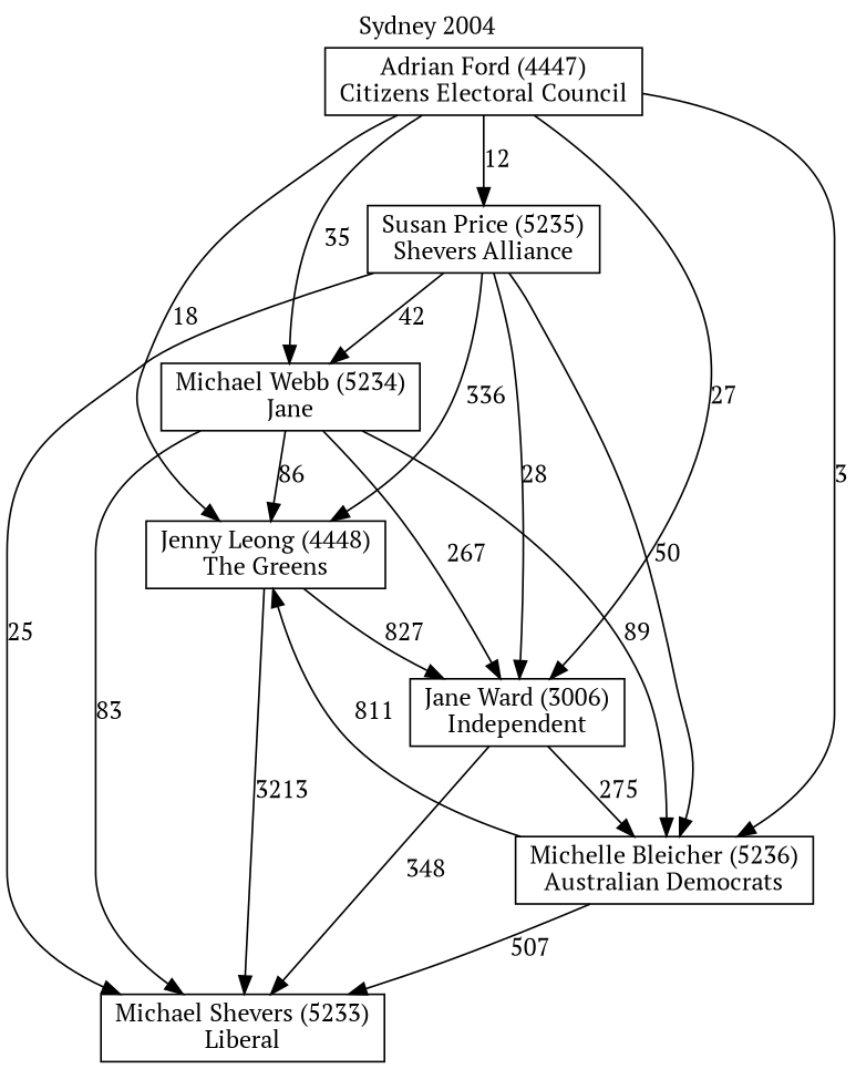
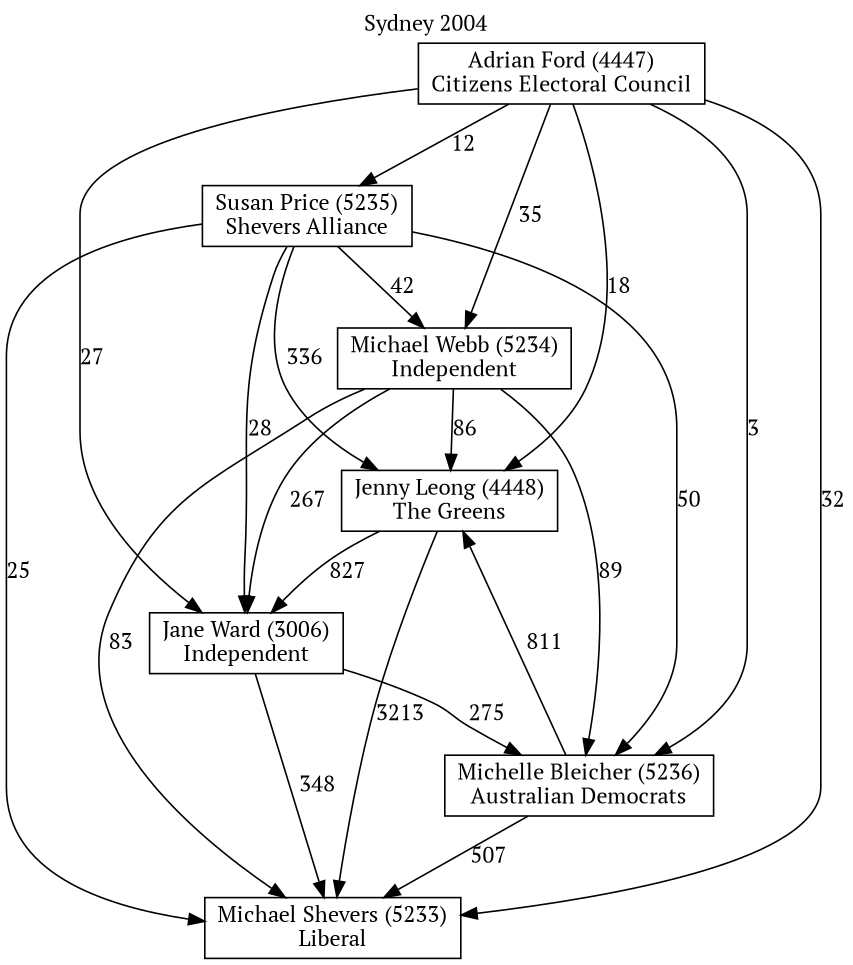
  digraph {
    fontname="PT Serif"
    label="Sydney 2004"
    labelloc=t
    mclimit=10
    node [fontname="PT Serif" shape=box]
    edge [fontname="PT Serif"]
    n1 [label="Michael Shevers (5233)\nLiberal"]
    n2 [label="Jenny Leong (4448)\nThe Greens"]
    n3 [label="Jane Ward (3006)\nIndependent"]
    n4 [label="Michelle Bleicher (5236)\nAustralian Democrats"]
-   n5 [label="Michael Webb (5234)\nJane"]
+   n5 [label="Michael Webb (5234)\nIndependent"]
    n6 [label="Susan Price (5235)\nShevers Alliance"]
    n7 [label="Adrian Ford (4447)\nCitizens Electoral Council"]
    n2 -> n1 [label=3213]
    n2 -> n3 [label=827]
    n3 -> n1 [label=348]
    n3 -> n4 [label=275]
    n4 -> n1 [label=507]
    n4 -> n2 [label=811]
    n5 -> n1 [label=83]
    n5 -> n2 [label=86]
    n5 -> n3 [label=267]
    n5 -> n4 [label=89]
    n6 -> n1 [label=25]
    n6 -> n2 [label=336]
    n6 -> n3 [label=28]
    n6 -> n4 [label=50]
    n6 -> n5 [label=42]
+   n7 -> n1 [label=32]
    n7 -> n2 [label=18]
    n7 -> n3 [label=27]
    n7 -> n4 [label=3]
    n7 -> n5 [label=35]
    n7 -> n6 [label=12]
  }
